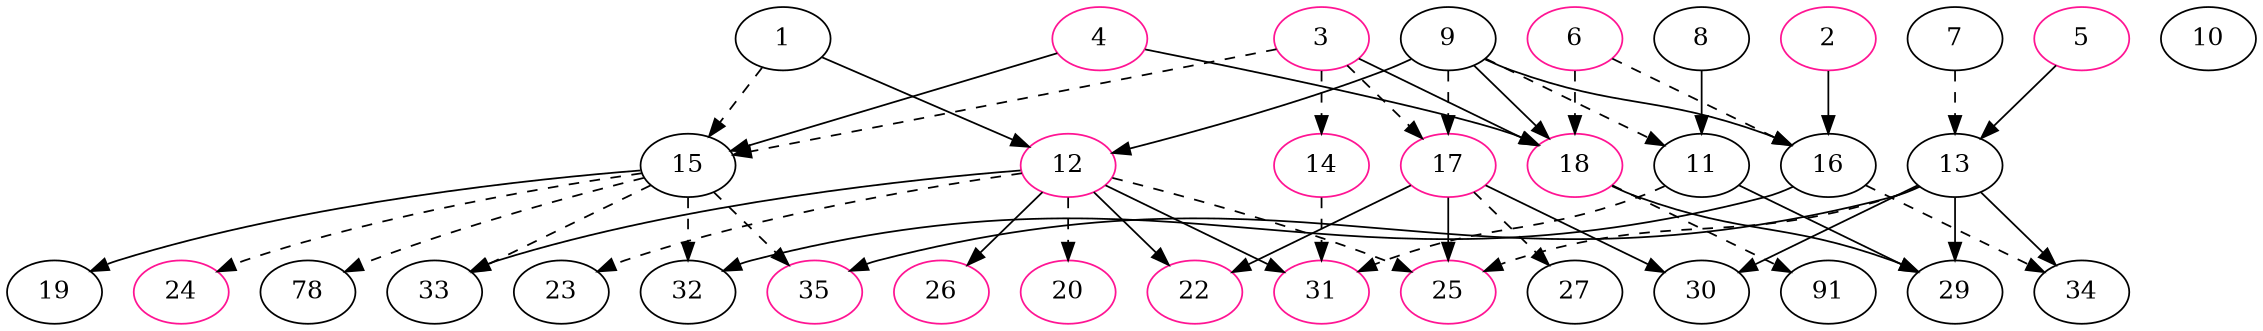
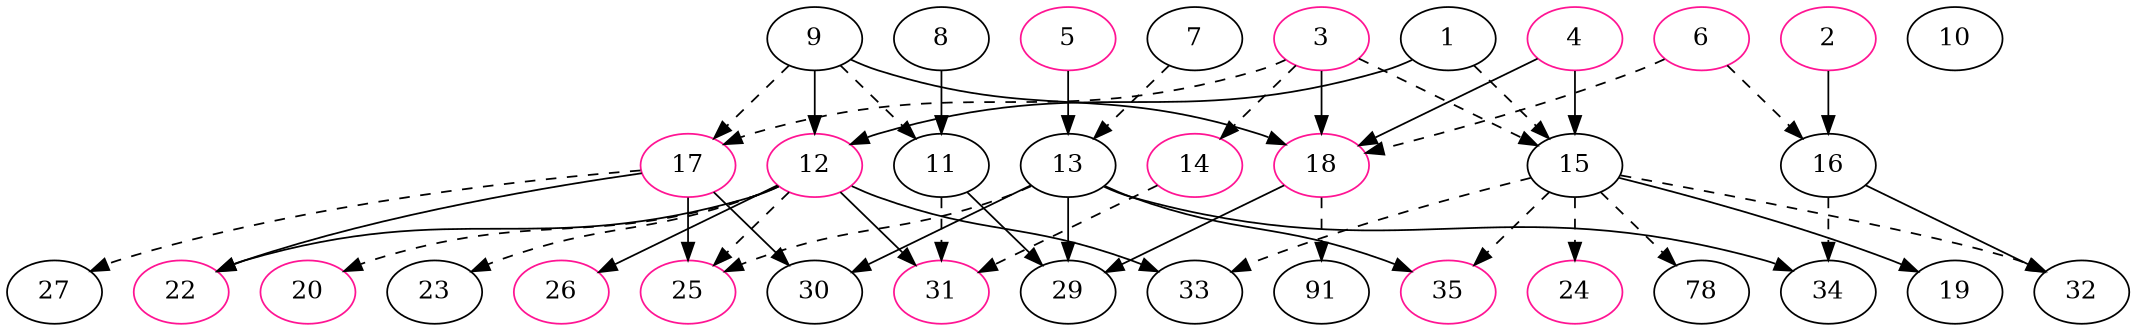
  digraph {
    node [alpha=0.03 color=black]
    edge [style=solid]
    1 [alpha=0.17 expect_size=1405421558072308924416]
    12 [alpha=0.10 color=deeppink expect_size=367361246241946075136]
    15 [expect_size=1548955617336017920]
    31 [alpha=0.09 color=deeppink expect_size=26811925075238680]
    20 [alpha=0.15 color=deeppink expect_size=23881236346260568]
    22 [alpha=0.20 color=deeppink expect_size=180851983143344704]
    23 [alpha=0.17 expect_size=420787313312792576000]
    25 [color=deeppink expect_size=736824091515042136064]
    26 [alpha=0.00 color=deeppink expect_size=1210162937151505920]
    33 [alpha=0.02 expect_size=15587272588718060]
    35 [alpha=0.07 color=deeppink expect_size=217184596951785920]
    19 [alpha=0.18 expect_size=650194634853017472]
    24 [alpha=0.09 color=deeppink expect_size=22415187334493492]
    n14 [expect_size=2207744821238226 label=78]
    32 [alpha=0.15 expect_size=26864722003361792000]
    2 [alpha=0.04 color=deeppink expect_size=2016703506395693056000]
    16 [alpha=0.19 expect_size=431358844936612736]
    34 [expect_size=447769028009094283264]
    3 [alpha=0.12 color=deeppink expect_size=2977803419355458]
    14 [alpha=0.01 color=deeppink expect_size=269366808246890368]
    17 [alpha=0.05 color=deeppink expect_size=12110690668019922]
    18 [alpha=0.17 color=deeppink expect_size=376631799074171648]
    30 [alpha=0.11 expect_size=52519157849764472]
    27 [alpha=0.04 expect_size=622646781974914048]
    29 [alpha=0.11 expect_size=148810504986460448]
    n26 [expect_size=816864416789078272 label=91]
    4 [color=deeppink expect_size=49643981614651112]
    5 [alpha=0.05 color=deeppink expect_size=27477417370483524]
    13 [alpha=0.07 expect_size=59769108569227160]
    6 [alpha=0.11 color=deeppink expect_size=986765140804394]
    7 [alpha=0.17 expect_size=1609441886070854647808]
    8 [alpha=0.02 expect_size=388978205531066112]
    11 [alpha=0.09 expect_size=3671996565347512]
    9 [alpha=0.11 expect_size=196791601260640096]
    10 [alpha=0.19 expect_size=10159709207597520]
    1 -> 12
    1 -> 15 [style=dashed]
    12 -> 31
    12 -> 20 [style=dashed]
    12 -> 22
    12 -> 23 [style=dashed]
    12 -> 25 [style=dashed]
    12 -> 26
    12 -> 33
    15 -> 33 [style=dashed]
    15 -> 35 [style=dashed]
    15 -> 19
    15 -> 24 [style=dashed]
    15 -> n14 [style=dashed]
    15 -> 32 [style=dashed]
    2 -> 16
    16 -> 32
    16 -> 34 [style=dashed]
    3 -> 15 [style=dashed]
    3 -> 14 [style=dashed]
    3 -> 17 [style=dashed]
    3 -> 18
    14 -> 31 [style=dashed]
    17 -> 22
    17 -> 25
    17 -> 30
    17 -> 27 [style=dashed]
    18 -> 29
    18 -> n26 [style=dashed]
    4 -> 15
    4 -> 18
    5 -> 13
    13 -> 25 [style=dashed]
    13 -> 35
    13 -> 34
    13 -> 30
    13 -> 29
    6 -> 16 [style=dashed]
    6 -> 18 [style=dashed]
    7 -> 13 [style=dashed]
    8 -> 11
    11 -> 31 [style=dashed]
    11 -> 29
    9 -> 12
-   9 -> 16
    9 -> 17 [style=dashed]
    9 -> 18
    9 -> 11 [style=dashed]
  }
